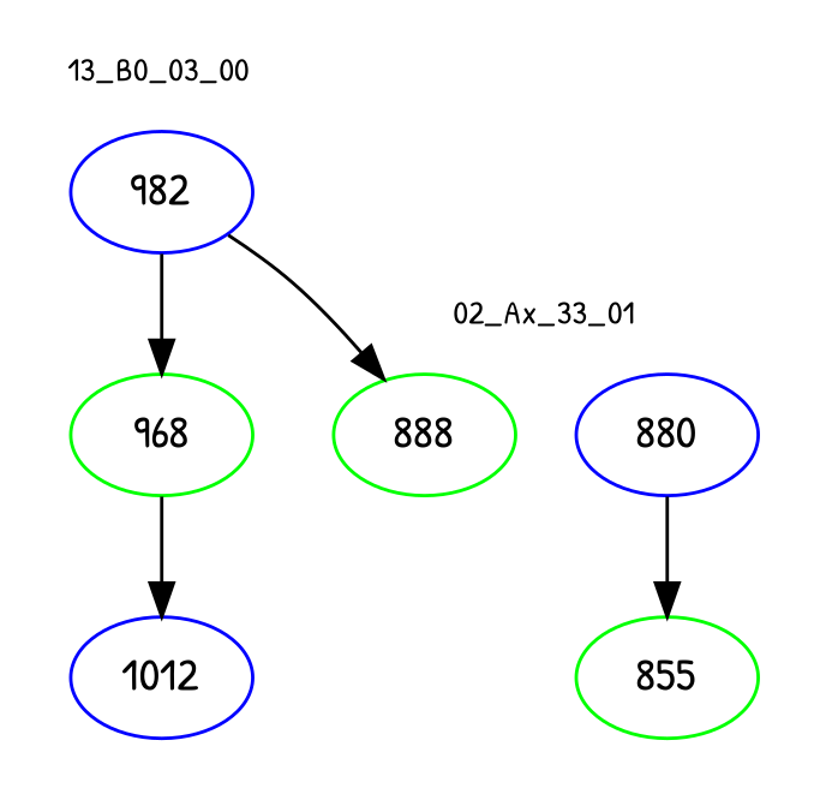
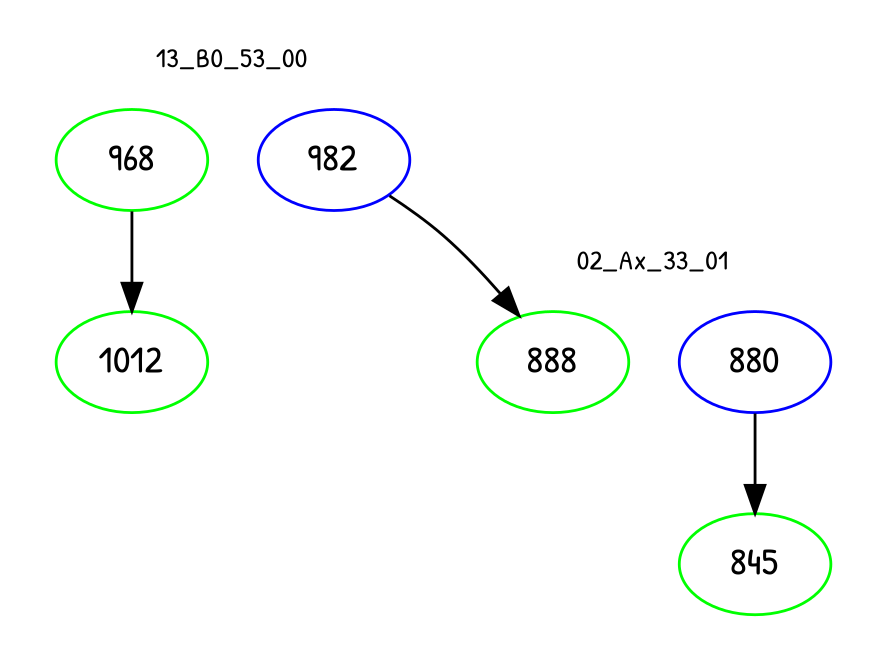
  digraph {
    fontname="Patrick Hand"
    node [color=green fontname="Patrick Hand"]
    edge [color=black fontname="Patrick Hand"]
    n1 [color=blue label=880]
-   n2 [label=855]
+   n2 [label=845]
    n3 [label=888]
    n4 [color=blue label=982]
    n5 [label=968]
-   n6 [color=blue label=1012]
+   n6 [label=1012]
    subgraph cluster_1 {
      color=white
      fontsize=10
      label="02_Ax_33_01"
      n1
      n2
      n3
    }
    subgraph cluster_2 {
      color=white
      fontsize=10
-     label="13_B0_03_00"
+     label="13_B0_53_00"
      n4
      n5
      n6
    }
    n1 -> n2
    n4 -> n3
-   n4 -> n5
    n5 -> n6
  }
